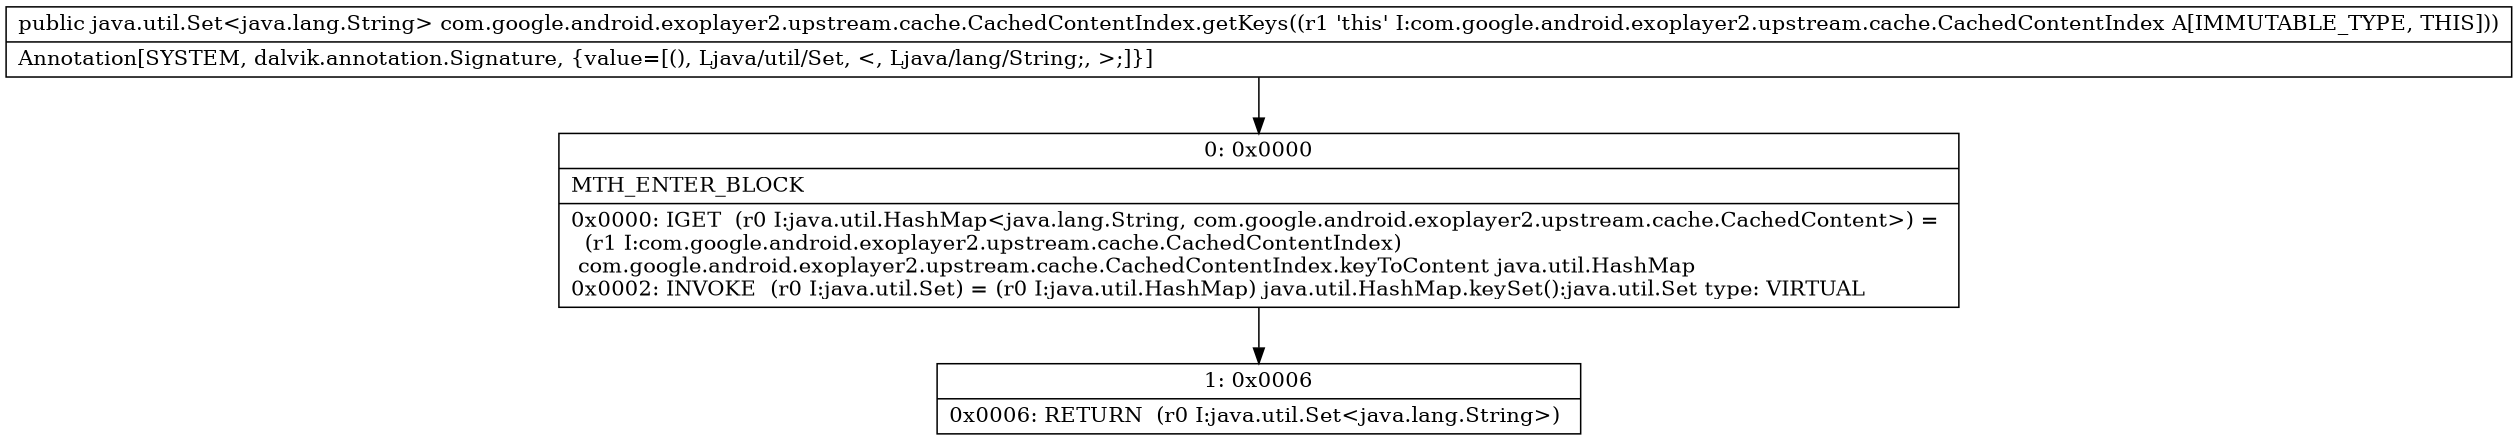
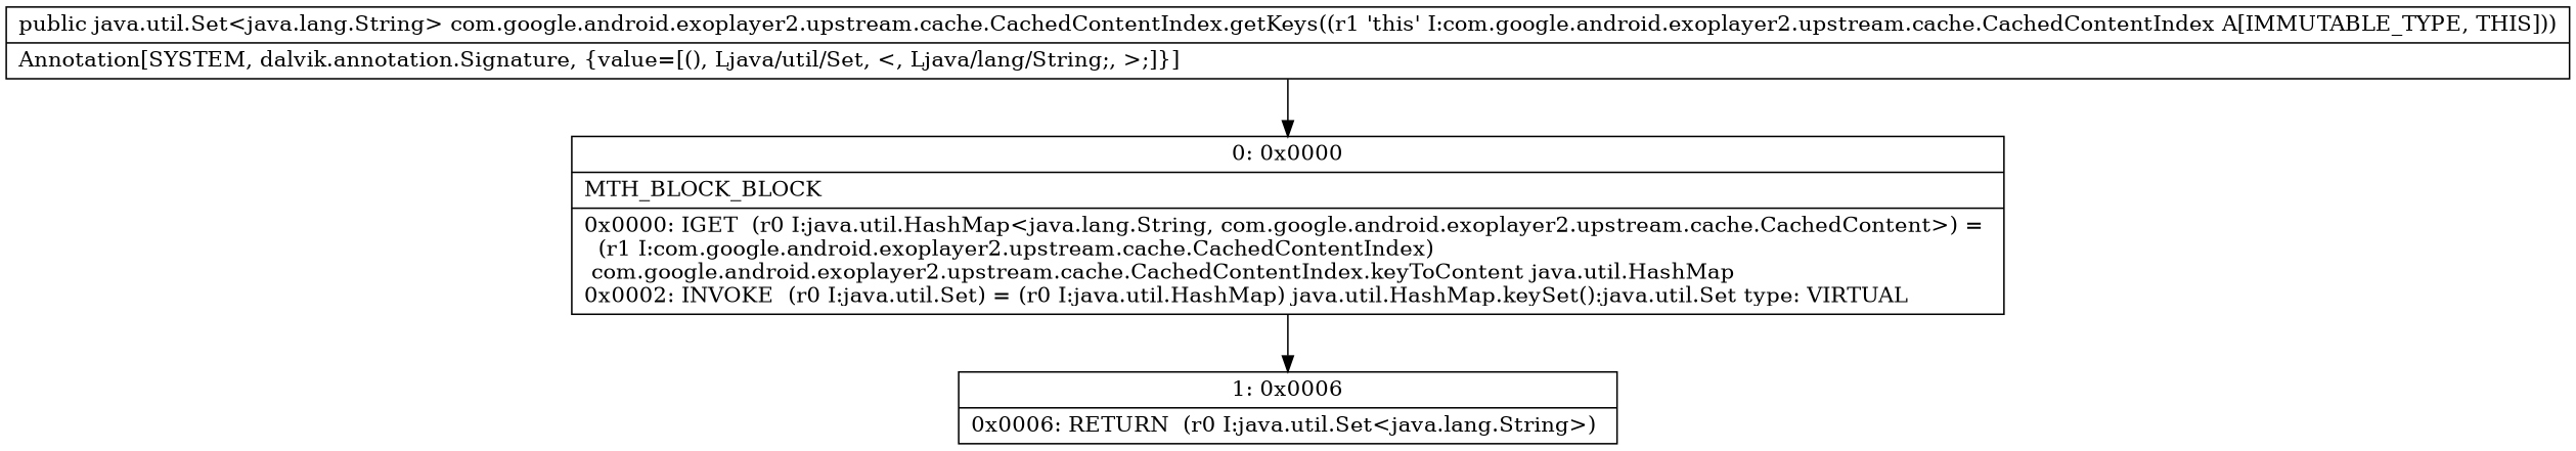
  digraph {
    node [shape=record]
-   n1 [label="{0\:\ 0x0000|MTH_ENTER_BLOCK\l|0x0000: IGET  (r0 I:java.util.HashMap\<java.lang.String, com.google.android.exoplayer2.upstream.cache.CachedContent\>) = \l  (r1 I:com.google.android.exoplayer2.upstream.cache.CachedContentIndex)\l com.google.android.exoplayer2.upstream.cache.CachedContentIndex.keyToContent java.util.HashMap \l0x0002: INVOKE  (r0 I:java.util.Set) = (r0 I:java.util.HashMap) java.util.HashMap.keySet():java.util.Set type: VIRTUAL \l}"]
+   n1 [label="{0\:\ 0x0000|MTH_BLOCK_BLOCK\l|0x0000: IGET  (r0 I:java.util.HashMap\<java.lang.String, com.google.android.exoplayer2.upstream.cache.CachedContent\>) = \l  (r1 I:com.google.android.exoplayer2.upstream.cache.CachedContentIndex)\l com.google.android.exoplayer2.upstream.cache.CachedContentIndex.keyToContent java.util.HashMap \l0x0002: INVOKE  (r0 I:java.util.Set) = (r0 I:java.util.HashMap) java.util.HashMap.keySet():java.util.Set type: VIRTUAL \l}"]
    n2 [label="{1\:\ 0x0006|0x0006: RETURN  (r0 I:java.util.Set\<java.lang.String\>) \l}"]
    n3 [label="{public java.util.Set\<java.lang.String\> com.google.android.exoplayer2.upstream.cache.CachedContentIndex.getKeys((r1 'this' I:com.google.android.exoplayer2.upstream.cache.CachedContentIndex A[IMMUTABLE_TYPE, THIS]))  | Annotation[SYSTEM, dalvik.annotation.Signature, \{value=[(), Ljava\/util\/Set, \<, Ljava\/lang\/String;, \>;]\}]\l}"]
    n1 -> n2
    n3 -> n1
  }
